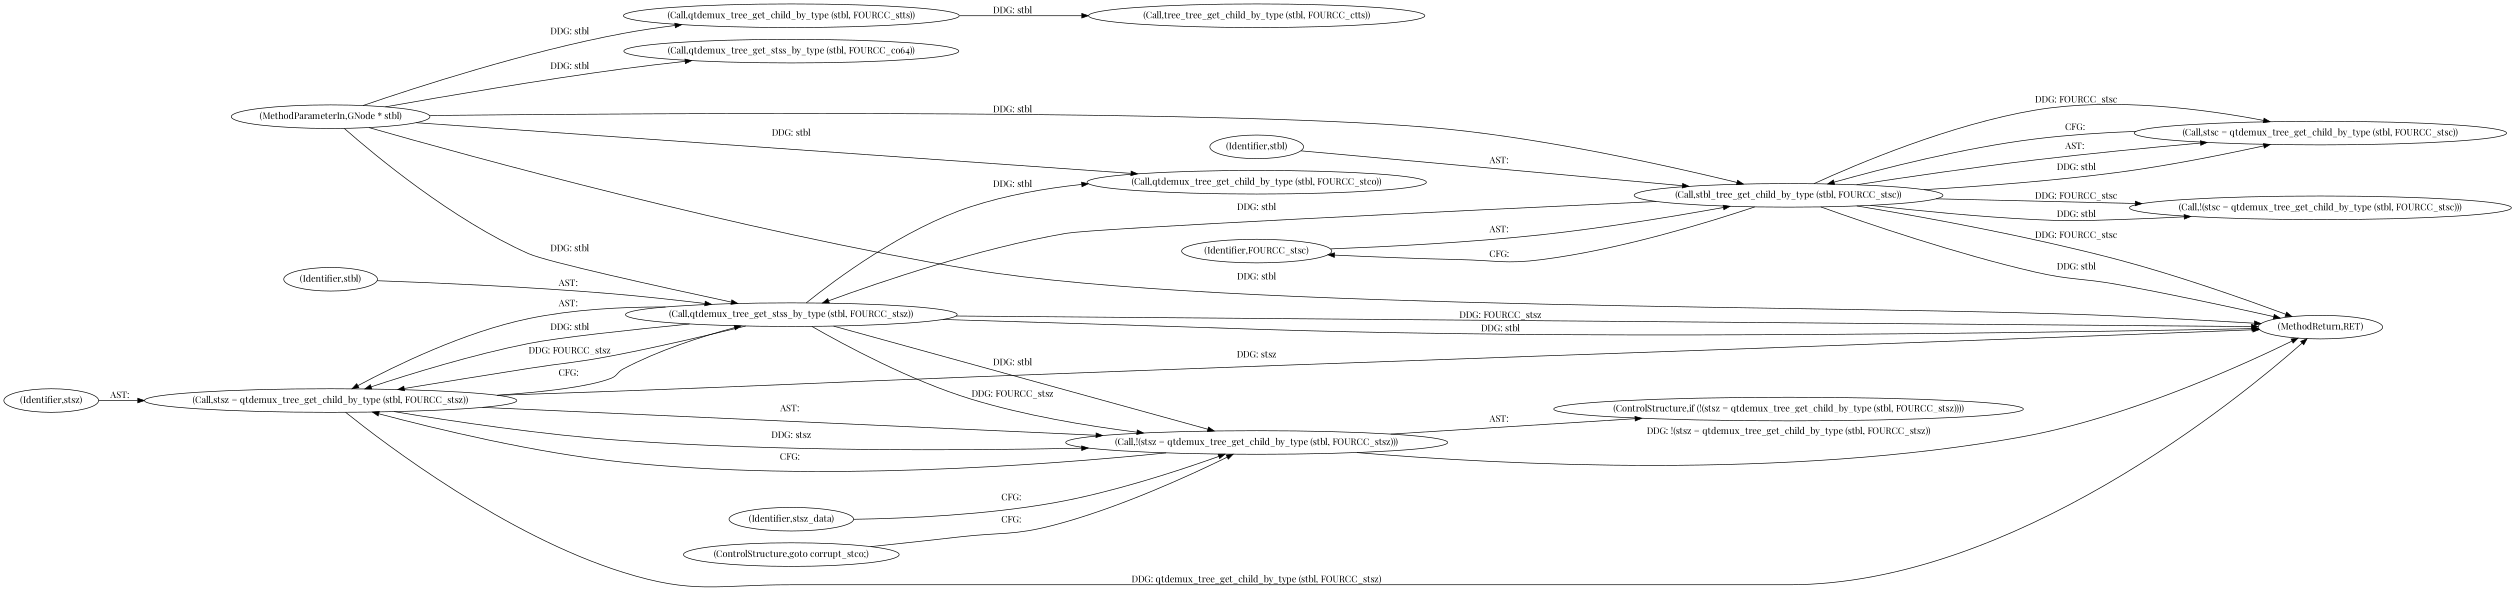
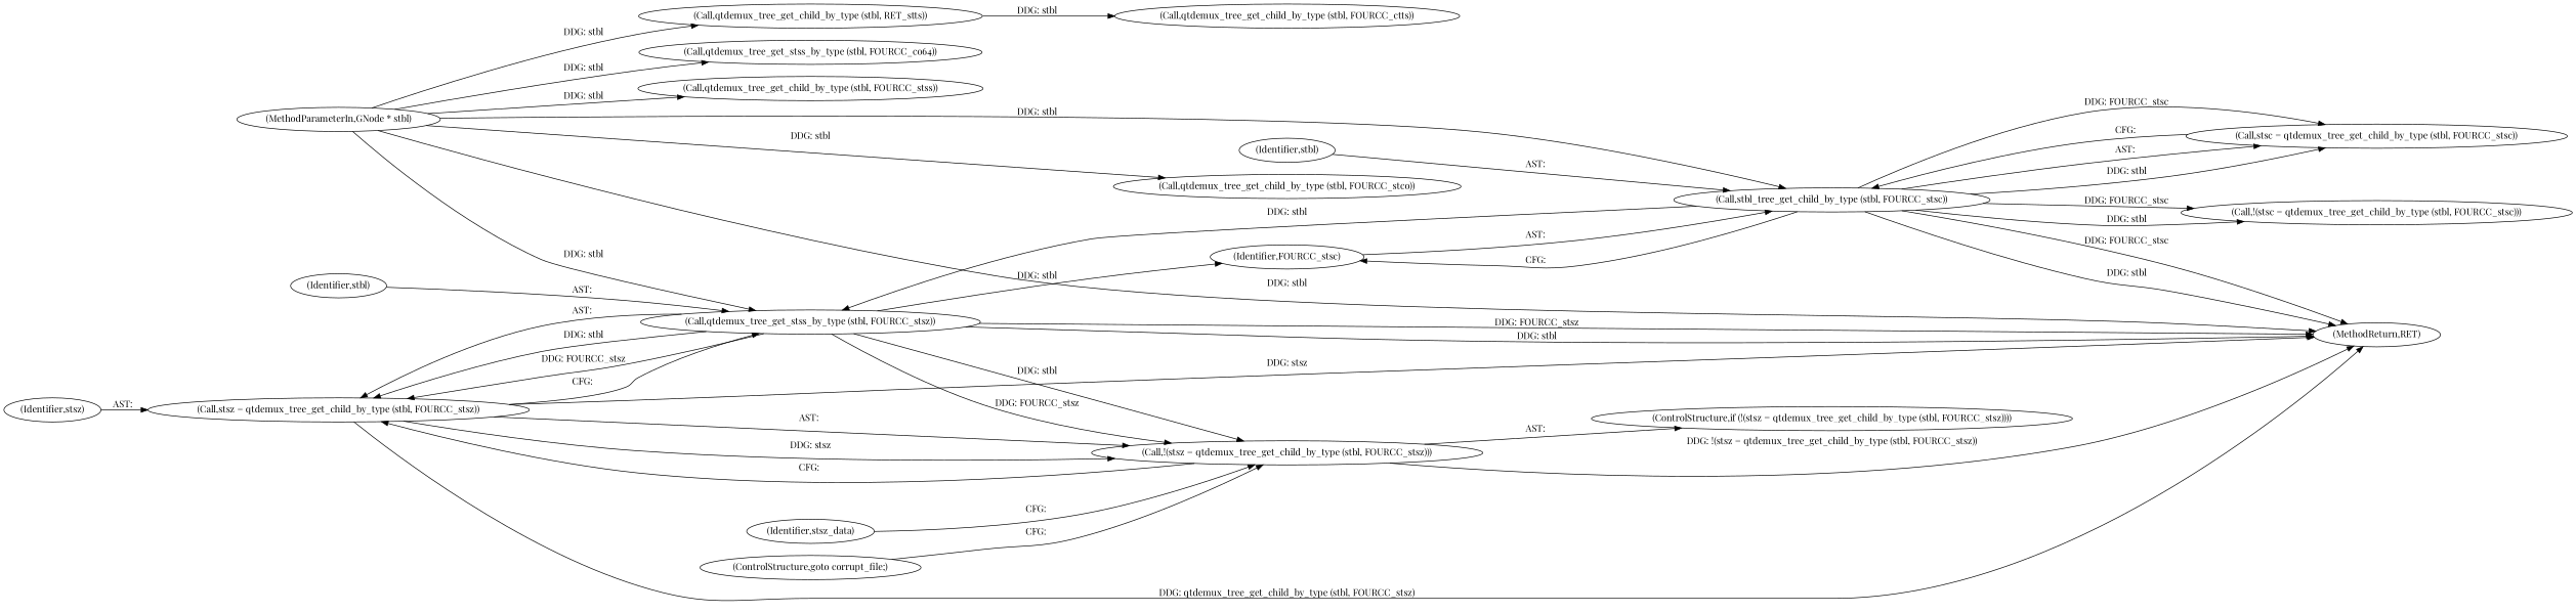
  digraph {
    fontname="Playfair Display"
    rankdir=LR
    node [fontname="Playfair Display"]
    edge [fontname="Playfair Display"]
    n1 [label="(Call,stsz = qtdemux_tree_get_child_by_type (stbl, FOURCC_stsz))"]
    n2 [label="(Call,qtdemux_tree_get_stss_by_type (stbl, FOURCC_stsz))"]
    n3 [label="(Call,!(stsz = qtdemux_tree_get_child_by_type (stbl, FOURCC_stsz)))"]
    n4 [label="(MethodReturn,RET)"]
    n5 [label="(Call,qtdemux_tree_get_child_by_type (stbl, FOURCC_stco))"]
    n6 [label="(ControlStructure,if (!(stsz = qtdemux_tree_get_child_by_type (stbl, FOURCC_stsz))))"]
    n7 [label="(Call,stbl_tree_get_child_by_type (stbl, FOURCC_stsc))"]
    n8 [label="(Call,!(stsc = qtdemux_tree_get_child_by_type (stbl, FOURCC_stsc)))"]
    n9 [label="(Call,stsc = qtdemux_tree_get_child_by_type (stbl, FOURCC_stsc))"]
    n10 [label="(Identifier,FOURCC_stsc)"]
    n11 [label="(MethodParameterIn,GNode * stbl)"]
-   n12 [label="(Call,qtdemux_tree_get_child_by_type (stbl, FOURCC_stts))"]
+   n12 [label="(Call,qtdemux_tree_get_child_by_type (stbl, RET_stts))"]
    n13 [label="(Call,qtdemux_tree_get_stss_by_type (stbl, FOURCC_co64))"]
-   n15 [label="(Call,tree_tree_get_child_by_type (stbl, FOURCC_ctts))"]
+   n14 [label="(Call,qtdemux_tree_get_child_by_type (stbl, FOURCC_stss))"]
+   n15 [label="(Call,qtdemux_tree_get_child_by_type (stbl, FOURCC_ctts))"]
    n16 [label="(Identifier,stsz_data)"]
    n17 [label="(Identifier,stsz)"]
    n18 [label="(Identifier,stbl)"]
    n19 [label="(Identifier,stbl)"]
-   n20 [label="(ControlStructure,goto corrupt_stco;)"]
+   n20 [label="(ControlStructure,goto corrupt_file;)"]
    n1 -> n2 [label="CFG: "]
    n1 -> n3 [label="AST: "]
    n1 -> n3 [label="DDG: stsz"]
    n1 -> n4 [label="DDG: qtdemux_tree_get_child_by_type (stbl, FOURCC_stsz)"]
    n1 -> n4 [label="DDG: stsz"]
    n2 -> n1 [label="AST: "]
    n2 -> n1 [label="DDG: stbl"]
    n2 -> n1 [label="DDG: FOURCC_stsz"]
    n2 -> n3 [label="DDG: stbl"]
    n2 -> n3 [label="DDG: FOURCC_stsz"]
    n2 -> n4 [label="DDG: FOURCC_stsz"]
    n2 -> n4 [label="DDG: stbl"]
-   n2 -> n5 [label="DDG: stbl"]
+   n2 -> n10 [label="DDG: stbl"]
    n3 -> n1 [label="CFG: "]
    n3 -> n4 [label="DDG: !(stsz = qtdemux_tree_get_child_by_type (stbl, FOURCC_stsz))"]
    n3 -> n6 [label="AST: "]
    n7 -> n2 [label="DDG: stbl"]
    n7 -> n4 [label="DDG: FOURCC_stsc"]
    n7 -> n4 [label="DDG: stbl"]
    n7 -> n8 [label="DDG: stbl"]
    n7 -> n8 [label="DDG: FOURCC_stsc"]
    n7 -> n9 [label="AST: "]
    n7 -> n9 [label="DDG: stbl"]
    n7 -> n9 [label="DDG: FOURCC_stsc"]
    n7 -> n10 [label="CFG: "]
    n9 -> n7 [label="CFG: "]
    n10 -> n7 [label="AST: "]
    n11 -> n2 [label="DDG: stbl"]
    n11 -> n4 [label="DDG: stbl"]
    n11 -> n5 [label="DDG: stbl"]
    n11 -> n7 [label="DDG: stbl"]
    n11 -> n12 [label="DDG: stbl"]
    n11 -> n13 [label="DDG: stbl"]
+   n11 -> n14 [label="DDG: stbl"]
    n12 -> n15 [label="DDG: stbl"]
    n16 -> n3 [label="CFG: "]
    n17 -> n1 [label="AST: "]
    n18 -> n7 [label="AST: "]
    n19 -> n2 [label="AST: "]
    n20 -> n3 [label="CFG: "]
  }
